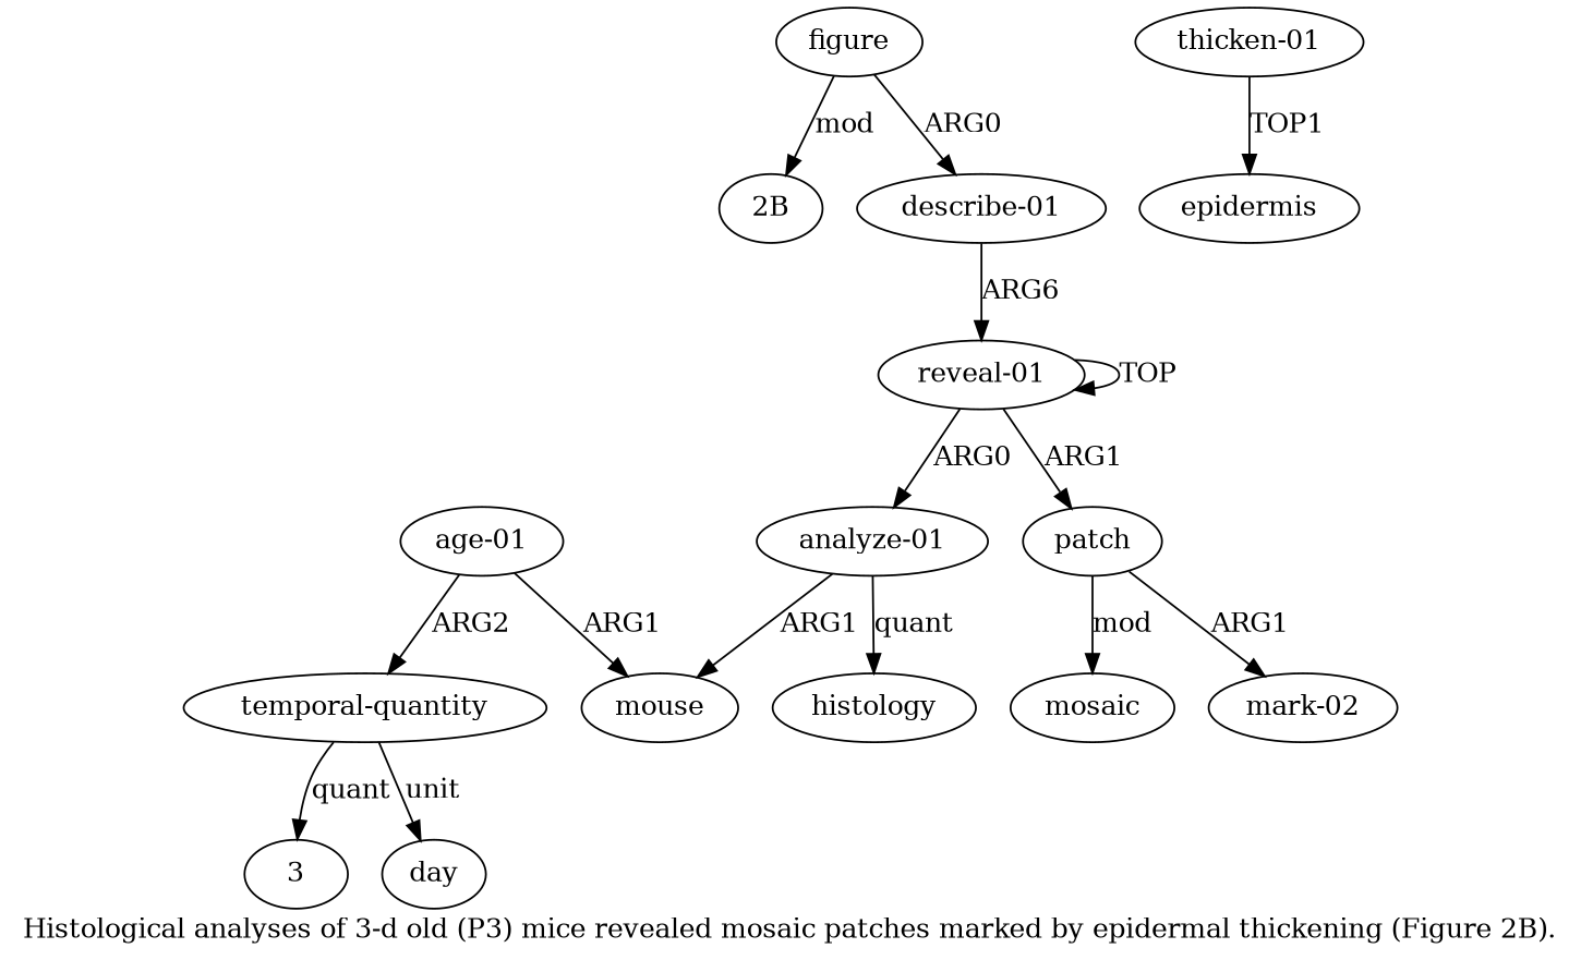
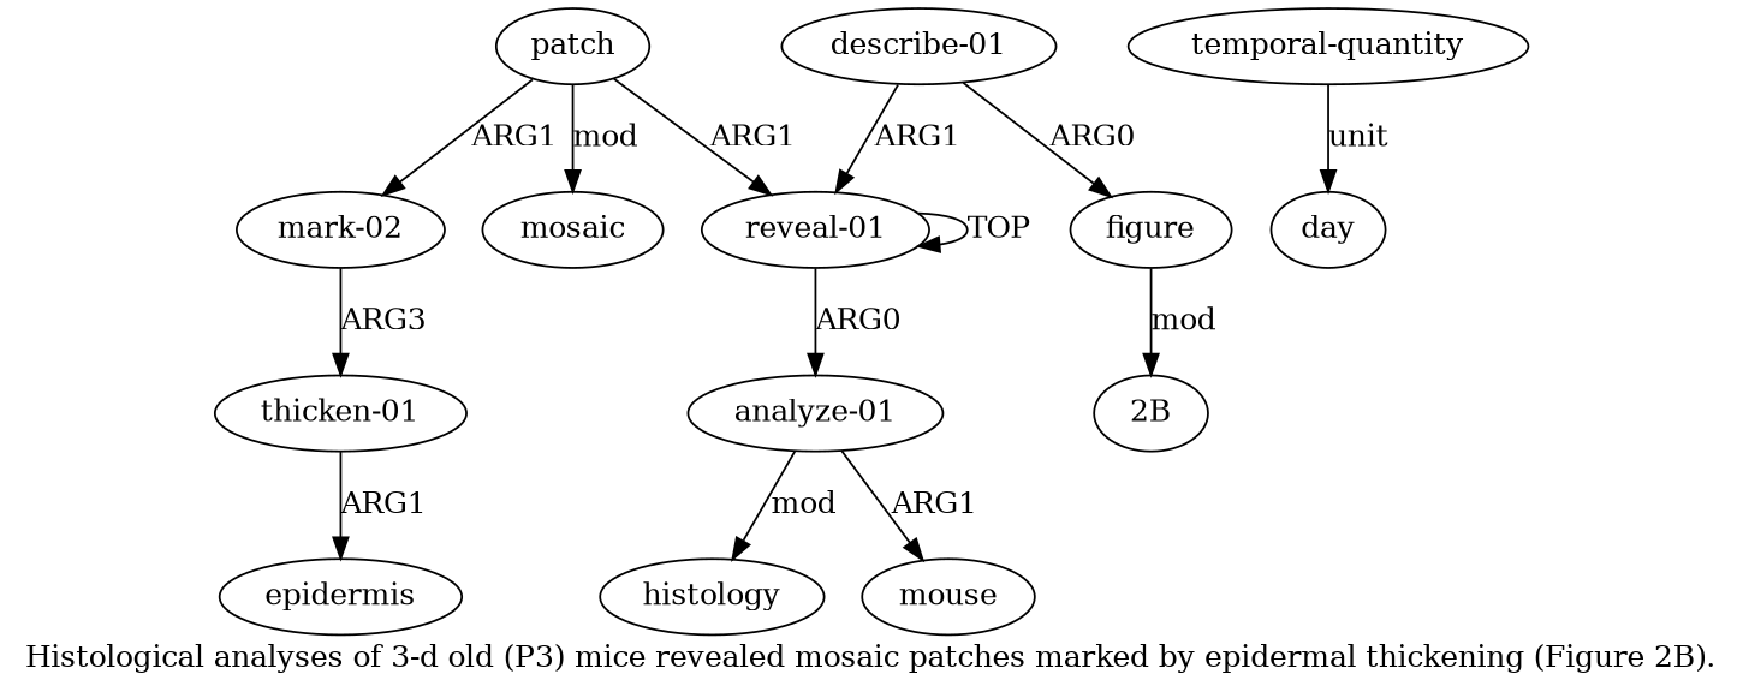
  digraph {
    label="Histological analyses of 3-d old (P3) mice revealed mosaic patches marked by epidermal thickening (Figure 2B)."
    node [color=black gold_ind=-1 test_ind=-1]
    edge [color=black gold_label=ARG1 test_label=ARG1]
-   n1 [gold_label=3 label=3 test_label=3]
    n2 [gold_ind=11 gold_label=epidermis label=epidermis test_ind=11 test_label=epidermis]
    n3 [gold_ind=10 gold_label="thicken-01" label="thicken-01" test_ind=10 test_label="thicken-01"]
    n4 [gold_ind=13 gold_label=figure label=figure test_ind=13 test_label=figure]
    n5 [gold_label="2B" label="2B" test_label="2B"]
    n6 [gold_ind=12 gold_label="describe-01" label="describe-01" test_ind=12 test_label="describe-01"]
    n7 [gold_ind=0 gold_label="reveal-01" label="reveal-01" test_ind=0 test_label="reveal-01"]
    n8 [gold_ind=1 gold_label="analyze-01" label="analyze-01" test_ind=1 test_label="analyze-01"]
    n9 [gold_ind=7 gold_label=patch label=patch test_ind=7 test_label=patch]
    n10 [gold_ind=2 gold_label=mouse label=mouse test_ind=2 test_label=mouse]
    n11 [gold_ind=6 gold_label=histology label=histology test_ind=6 test_label=histology]
    n12 [gold_ind=8 gold_label=mosaic label=mosaic test_ind=8 test_label=mosaic]
    n13 [gold_ind=9 gold_label="mark-02" label="mark-02" test_ind=9 test_label="mark-02"]
-   n14 [gold_ind=3 gold_label="age-01" label="age-01" test_ind=3 test_label="age-01"]
    n15 [gold_ind=4 gold_label="temporal-quantity" label="temporal-quantity" test_ind=4 test_label="temporal-quantity"]
    n16 [gold_ind=5 gold_label=day label=day test_ind=5 test_label=day]
-   n3 -> n2 [label=TOP1]
+   n3 -> n2 [label=ARG1]
    n4 -> n5 [gold_label=mod label=mod test_label=mod]
-   n4 -> n6 [gold_label=ARG0 label=ARG0 test_label=ARG0]
-   n6 -> n7 [label=ARG6]
+   n6 -> n4 [gold_label=ARG0 label=ARG0 test_label=ARG0]
+   n6 -> n7 [label=ARG1]
    n7 -> n7 [gold_label=TOP label=TOP test_label=TOP]
    n7 -> n8 [gold_label=ARG0 label=ARG0 test_label=ARG0]
-   n7 -> n9 [label=ARG1]
+   n9 -> n7 [label=ARG1]
    n8 -> n10 [label=ARG1]
-   n8 -> n11 [gold_label=mod label=quant test_label=mod]
+   n8 -> n11 [gold_label=mod label=mod test_label=mod]
    n9 -> n12 [gold_label=mod label=mod test_label=mod]
    n9 -> n13 [label=ARG1]
-   n14 -> n10 [label=ARG1]
-   n14 -> n15 [gold_label=ARG2 label=ARG2 test_label=ARG2]
-   n15 -> n1 [gold_label=quant label=quant test_label=quant]
+   n13 -> n3 [gold_label=ARG3 label=ARG3 test_label=ARG3]
    n15 -> n16 [gold_label=unit label=unit test_label=unit]
  }
